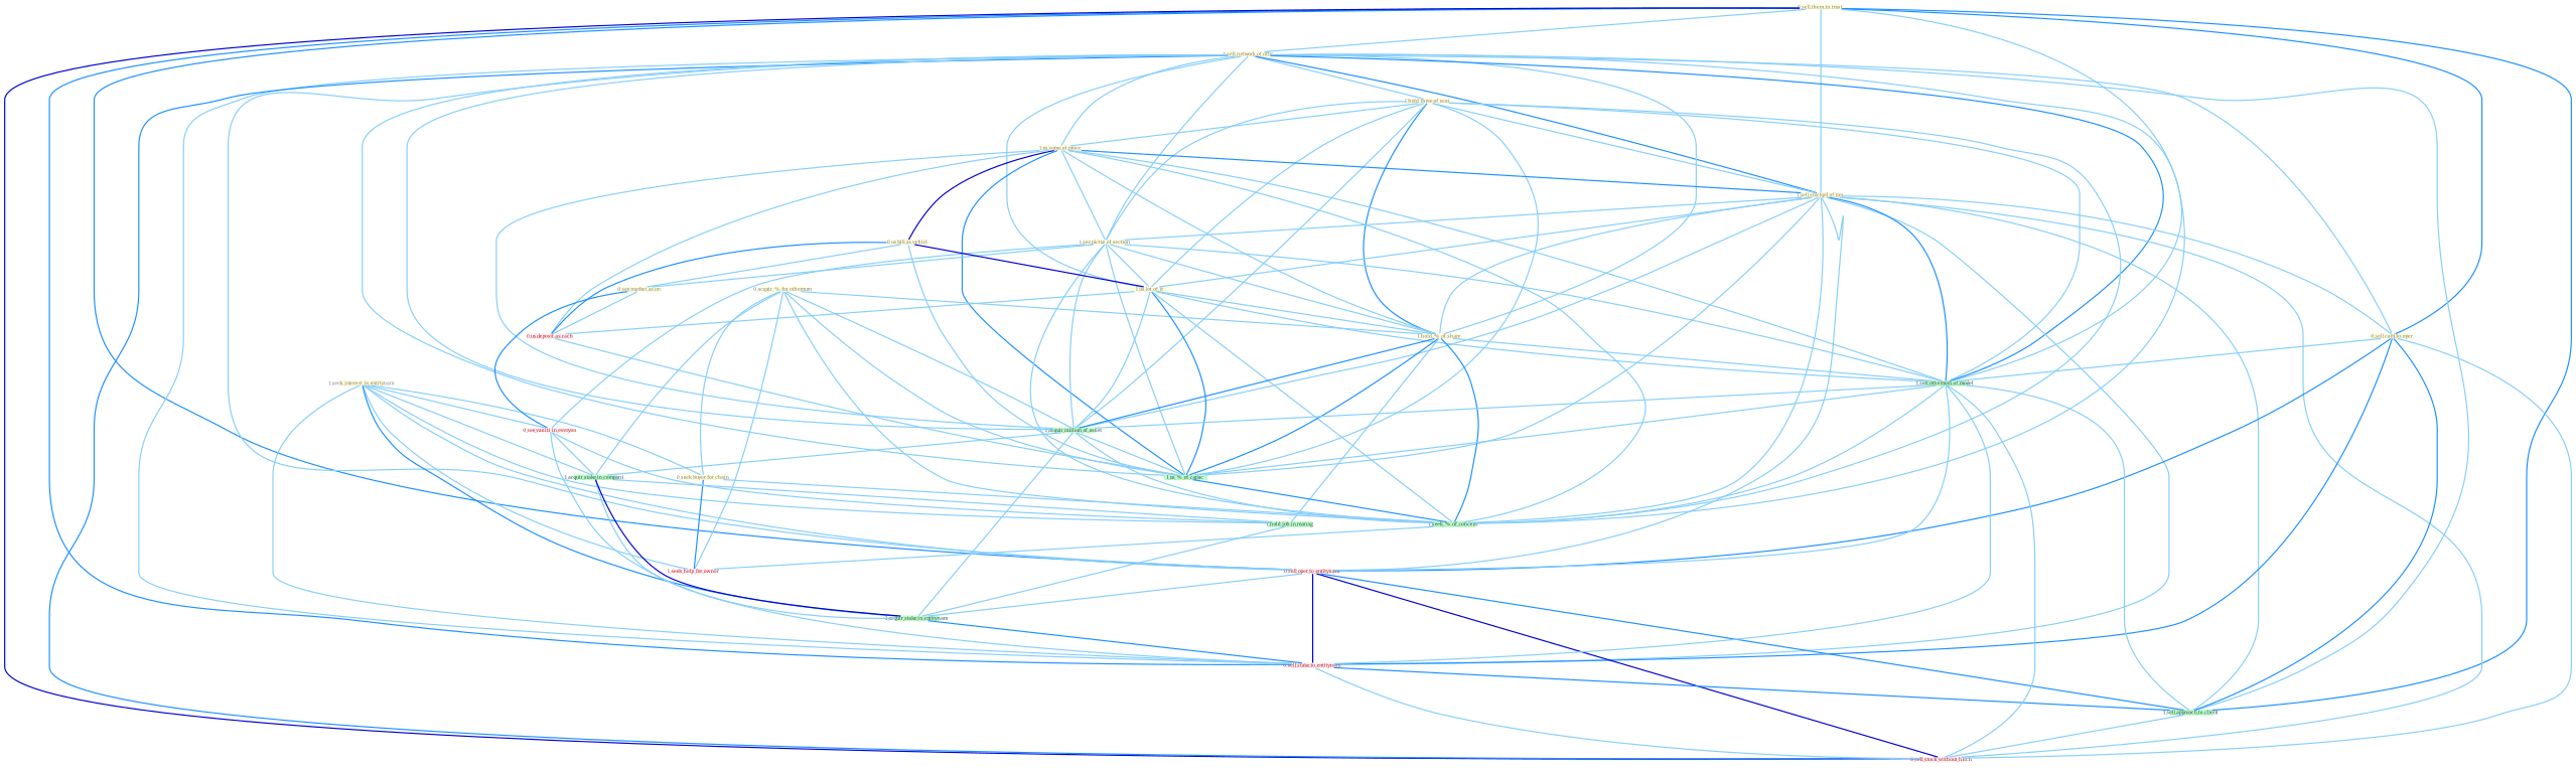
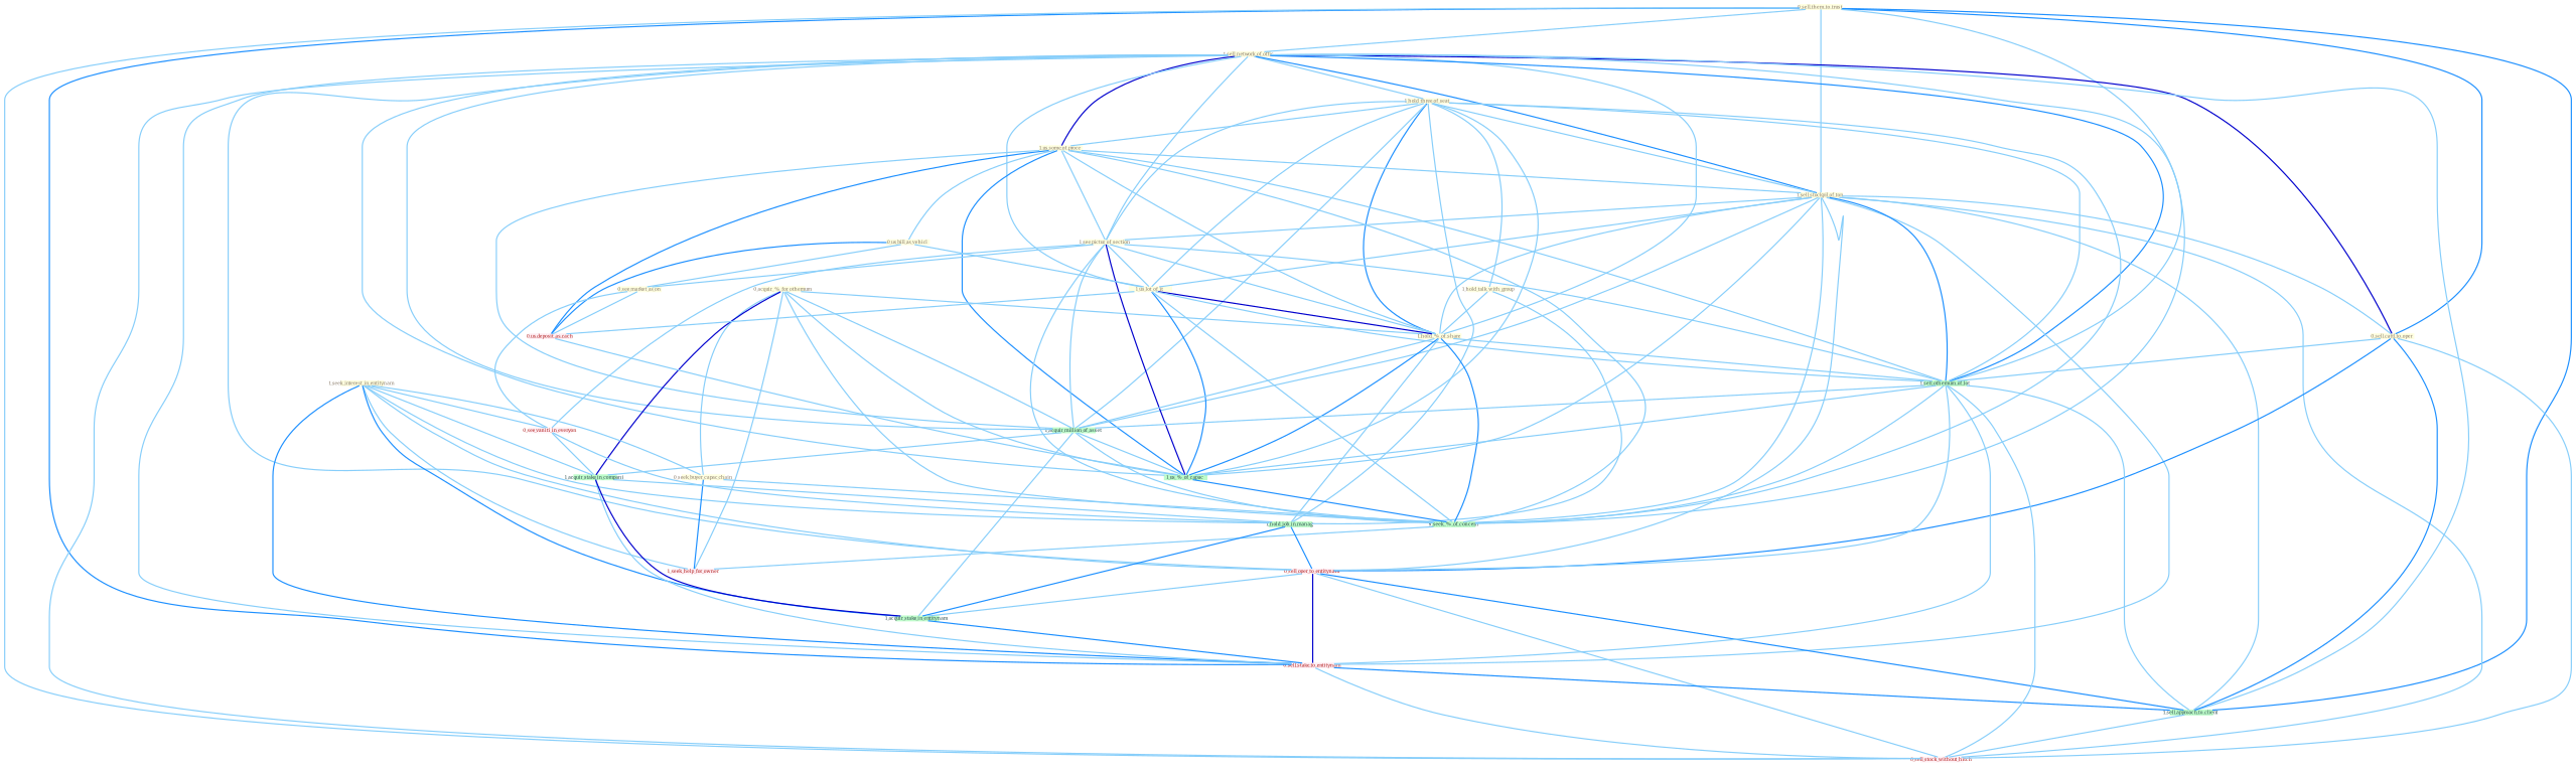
  graph {
    fontname=Merriweather
    node [color="#ffffe0" fixedsize=true fontcolor="#8b7d6b" fontname=Merriweather fontsize=4 shape=polygon style=filled]
    edge [color="#87cefa" fontname=Merriweather w=1]
    "0_sell_them_to_trust " [height=.06 width=.5]
    "1_sell_network_of_offic " [height=.06 width=.5]
    "1_hold_three_of_seat " [height=.06 width=.5]
    "1_us_some_of_proce " [height=.06 width=.5]
    "0_acquir_%_for_othernum " [height=.06 width=.5]
    "1_seek_interest_in_entitynam " [height=.06 width=.5]
    "1_sell_stockpil_of_ton " [height=.06 width=.5]
    "1_see_pictur_of_section " [height=.06 width=.5]
    "0_us_bill_as_vehicl " [height=.06 width=.5]
    "0_sell_cattl_to_oper " [height=.06 width=.5]
-   "0_seek_buyer_for_chain " [height=.06 width=.5]
+   "1_hold_talk_with_group " [height=.06 width=.5]
+   "0_seek_buyer_for_chain " [height=.06 width=.5 label="0_seek_buyer_capac_chain"]
    "1_us_lot_of_it " [height=.06 width=.5]
    "0_see_market_as_on " [height=.06 width=.5]
    "1_hold_%_of_share " [height=.06 width=.5]
    "0_sell_oper_to_entitynam " [color="#fff0f5" fontcolor="#b22222" height=.06 width=.5]
    "0_see_vaniti_in_everyon " [color="#fff0f5" fontcolor="#b22222" height=.06 width=.5]
    "0_us_deposit_as_cach " [color="#fff0f5" fontcolor="#b22222" height=.06 width=.5]
    "0_sell_stake_to_entitynam " [color="#fff0f5" fontcolor="#b22222" height=.06 width=.5]
    "0_sell_stock_without_hitch " [color="#fff0f5" fontcolor="#b22222" height=.06 width=.5]
    "1_seek_help_for_owner " [color="#fff0f5" fontcolor="#b22222" height=.06 width=.5]
-   "1_sell_othernum_of_model " [color="#BDFCC9" fontcolor="#2f4f4f" height=.06 width=.5]
+   "1_sell_othernum_of_model " [color="#BDFCC9" fontcolor="#2f4f4f" height=.06 width=.5 label="1_sell_othernum_of_lot"]
    "1_sell_approach_to_client " [color="#BDFCC9" fontcolor="#2f4f4f" height=.06 width=.5]
    "1_acquir_million_of_asset " [color="#BDFCC9" fontcolor="#2f4f4f" height=.06 width=.5]
    "1_us_%_of_capac " [color="#BDFCC9" fontcolor="#2f4f4f" height=.06 width=.5]
-   "1_seek_%_of_concern " [color="#BDFCC9" fontcolor="#2f4f4f" height=.06 width=.5]
+   "1_seek_%_of_concern " [color="#BDFCC9" fontcolor="#2f4f4f" height=.06 width=.5 label="8_seek_%_of_concern"]
    "1_hold_job_in_manag " [color="#BDFCC9" fontcolor="#2f4f4f" height=.06 width=.5]
    "1_acquir_stake_in_compani " [color="#BDFCC9" fontcolor="#2f4f4f" height=.06 width=.5]
    "1_acquir_stake_in_entitynam " [color="#BDFCC9" fontcolor="#2f4f4f" height=.06 width=.5]
    subgraph sub_1 {
      "0_sell_them_to_trust "
      "1_sell_network_of_offic "
      "1_hold_three_of_seat "
      "1_us_some_of_proce "
      "0_acquir_%_for_othernum "
      "1_seek_interest_in_entitynam "
      "1_sell_stockpil_of_ton "
      "1_see_pictur_of_section "
      "0_us_bill_as_vehicl "
      "0_sell_cattl_to_oper "
+     "1_hold_talk_with_group "
      "0_seek_buyer_for_chain "
      "1_us_lot_of_it "
      "0_see_market_as_on "
      "1_hold_%_of_share "
    }
    subgraph sub_2 {
      "0_sell_oper_to_entitynam "
      "0_see_vaniti_in_everyon "
      "0_us_deposit_as_cach "
      "0_sell_stake_to_entitynam "
      "0_sell_stock_without_hitch "
      "1_seek_help_for_owner "
    }
    "0_sell_them_to_trust " -- "1_sell_network_of_offic "
    "0_sell_them_to_trust " -- "1_sell_stockpil_of_ton "
    "0_sell_them_to_trust " -- "0_sell_cattl_to_oper " [color="#1e90ff" w=2]
-   "0_sell_them_to_trust " -- "0_sell_oper_to_entitynam " [color="#1e90ff" w=2]
+   "1_hold_job_in_manag " -- "0_sell_oper_to_entitynam " [color="#1e90ff" w=2]
    "0_sell_them_to_trust " -- "0_sell_stake_to_entitynam " [color="#1e90ff" w=2]
-   "0_sell_them_to_trust " -- "0_sell_stock_without_hitch " [color="#0000cd"]
+   "0_sell_them_to_trust " -- "0_sell_stock_without_hitch "
    "0_sell_them_to_trust " -- "1_sell_othernum_of_model "
    "0_sell_them_to_trust " -- "1_sell_approach_to_client " [color="#1e90ff" w=2]
    "1_sell_network_of_offic " -- "1_hold_three_of_seat "
-   "1_sell_network_of_offic " -- "1_us_some_of_proce "
+   "1_sell_network_of_offic " -- "1_us_some_of_proce " [color="#0000cd"]
    "1_sell_network_of_offic " -- "1_sell_stockpil_of_ton " [color="#1e90ff" w=2]
    "1_sell_network_of_offic " -- "1_see_pictur_of_section "
-   "1_sell_network_of_offic " -- "0_sell_cattl_to_oper "
+   "1_sell_network_of_offic " -- "0_sell_cattl_to_oper " [color="#0000cd"]
    "1_sell_network_of_offic " -- "1_us_lot_of_it "
    "1_sell_network_of_offic " -- "1_hold_%_of_share "
    "1_sell_network_of_offic " -- "0_sell_oper_to_entitynam "
    "1_sell_network_of_offic " -- "0_sell_stake_to_entitynam "
-   "1_sell_network_of_offic " -- "0_sell_stock_without_hitch " [color="#1e90ff"]
+   "1_sell_network_of_offic " -- "0_sell_stock_without_hitch "
    "1_sell_network_of_offic " -- "1_sell_othernum_of_model " [color="#1e90ff" w=2]
    "1_sell_network_of_offic " -- "1_sell_approach_to_client "
    "1_sell_network_of_offic " -- "1_acquir_million_of_asset "
    "1_sell_network_of_offic " -- "1_us_%_of_capac "
    "1_sell_network_of_offic " -- "1_seek_%_of_concern "
    "1_hold_three_of_seat " -- "1_us_some_of_proce "
    "1_hold_three_of_seat " -- "1_sell_stockpil_of_ton "
    "1_hold_three_of_seat " -- "1_see_pictur_of_section "
+   "1_hold_three_of_seat " -- "1_hold_talk_with_group "
    "1_hold_three_of_seat " -- "1_us_lot_of_it "
    "1_hold_three_of_seat " -- "1_hold_%_of_share " [color="#1e90ff" w=2]
    "1_hold_three_of_seat " -- "1_sell_othernum_of_model "
    "1_hold_three_of_seat " -- "1_acquir_million_of_asset "
    "1_hold_three_of_seat " -- "1_us_%_of_capac "
    "1_hold_three_of_seat " -- "1_seek_%_of_concern "
-   "1_us_some_of_proce " -- "1_sell_stockpil_of_ton " [color="#1e90ff"]
+   "1_hold_three_of_seat " -- "1_hold_job_in_manag "
+   "1_us_some_of_proce " -- "1_sell_stockpil_of_ton "
    "1_us_some_of_proce " -- "1_see_pictur_of_section "
-   "1_us_some_of_proce " -- "0_us_bill_as_vehicl " [color="#0000cd"]
+   "1_us_some_of_proce " -- "0_us_bill_as_vehicl "
    "1_us_some_of_proce " -- "1_hold_%_of_share "
-   "1_us_some_of_proce " -- "0_us_deposit_as_cach "
+   "1_us_some_of_proce " -- "0_us_deposit_as_cach " [color="#1e90ff"]
    "1_us_some_of_proce " -- "1_sell_othernum_of_model "
    "1_us_some_of_proce " -- "1_acquir_million_of_asset "
    "1_us_some_of_proce " -- "1_us_%_of_capac " [color="#1e90ff" w=2]
    "1_us_some_of_proce " -- "1_seek_%_of_concern "
    "0_acquir_%_for_othernum " -- "0_seek_buyer_for_chain "
    "0_acquir_%_for_othernum " -- "1_hold_%_of_share "
    "0_acquir_%_for_othernum " -- "1_seek_help_for_owner "
    "0_acquir_%_for_othernum " -- "1_acquir_million_of_asset "
    "0_acquir_%_for_othernum " -- "1_us_%_of_capac "
    "0_acquir_%_for_othernum " -- "1_seek_%_of_concern "
-   "0_acquir_%_for_othernum " -- "1_acquir_stake_in_compani "
+   "0_acquir_%_for_othernum " -- "1_acquir_stake_in_compani " [color="#0000cd"]
    "1_seek_interest_in_entitynam " -- "0_seek_buyer_for_chain "
    "1_seek_interest_in_entitynam " -- "0_sell_oper_to_entitynam "
    "1_seek_interest_in_entitynam " -- "0_see_vaniti_in_everyon "
-   "1_seek_interest_in_entitynam " -- "0_sell_stake_to_entitynam "
+   "1_seek_interest_in_entitynam " -- "0_sell_stake_to_entitynam " [color="#1e90ff"]
    "1_seek_interest_in_entitynam " -- "1_seek_help_for_owner "
    "1_seek_interest_in_entitynam " -- "1_hold_job_in_manag "
    "1_seek_interest_in_entitynam " -- "1_acquir_stake_in_compani "
    "1_seek_interest_in_entitynam " -- "1_acquir_stake_in_entitynam " [color="#1e90ff" w=2]
    "1_sell_stockpil_of_ton " -- "1_see_pictur_of_section "
    "1_sell_stockpil_of_ton " -- "0_sell_cattl_to_oper "
    "1_sell_stockpil_of_ton " -- "1_us_lot_of_it "
    "1_sell_stockpil_of_ton " -- "1_hold_%_of_share "
    "1_sell_stockpil_of_ton " -- "0_sell_oper_to_entitynam "
    "1_sell_stockpil_of_ton " -- "0_sell_stake_to_entitynam "
    "1_sell_stockpil_of_ton " -- "0_sell_stock_without_hitch "
    "1_sell_stockpil_of_ton " -- "1_sell_othernum_of_model " [color="#1e90ff" w=2]
    "1_sell_stockpil_of_ton " -- "1_sell_approach_to_client "
    "1_sell_stockpil_of_ton " -- "1_acquir_million_of_asset "
    "1_sell_stockpil_of_ton " -- "1_us_%_of_capac "
    "1_sell_stockpil_of_ton " -- "1_seek_%_of_concern "
    "1_see_pictur_of_section " -- "1_us_lot_of_it "
    "1_see_pictur_of_section " -- "0_see_market_as_on "
    "1_see_pictur_of_section " -- "1_hold_%_of_share "
    "1_see_pictur_of_section " -- "0_see_vaniti_in_everyon "
    "1_see_pictur_of_section " -- "1_sell_othernum_of_model "
    "1_see_pictur_of_section " -- "1_acquir_million_of_asset "
-   "1_see_pictur_of_section " -- "1_us_%_of_capac "
+   "1_see_pictur_of_section " -- "1_us_%_of_capac " [color="#0000cd"]
    "1_see_pictur_of_section " -- "1_seek_%_of_concern "
-   "0_us_bill_as_vehicl " -- "1_us_lot_of_it " [color="#0000cd"]
+   "0_us_bill_as_vehicl " -- "1_us_lot_of_it "
    "0_us_bill_as_vehicl " -- "0_see_market_as_on "
    "0_us_bill_as_vehicl " -- "0_us_deposit_as_cach " [color="#1e90ff" w=2]
-   "0_us_bill_as_vehicl " -- "1_us_%_of_capac "
    "0_sell_cattl_to_oper " -- "0_sell_oper_to_entitynam " [color="#1e90ff" w=2]
-   "0_sell_cattl_to_oper " -- "0_sell_stake_to_entitynam " [color="#1e90ff" w=2]
    "0_sell_cattl_to_oper " -- "0_sell_stock_without_hitch "
    "0_sell_cattl_to_oper " -- "1_sell_othernum_of_model "
    "0_sell_cattl_to_oper " -- "1_sell_approach_to_client " [color="#1e90ff" w=2]
+   "1_hold_talk_with_group " -- "1_hold_%_of_share "
+   "1_hold_talk_with_group " -- "1_hold_job_in_manag "
    "0_seek_buyer_for_chain " -- "1_seek_help_for_owner " [color="#1e90ff" w=2]
    "0_seek_buyer_for_chain " -- "1_seek_%_of_concern "
-   "1_us_lot_of_it " -- "1_hold_%_of_share "
+   "1_us_lot_of_it " -- "1_hold_%_of_share " [color="#0000cd"]
    "1_us_lot_of_it " -- "0_us_deposit_as_cach "
    "1_us_lot_of_it " -- "1_sell_othernum_of_model "
-   "1_us_lot_of_it " -- "1_acquir_million_of_asset "
    "1_us_lot_of_it " -- "1_us_%_of_capac " [color="#1e90ff" w=2]
    "1_us_lot_of_it " -- "1_seek_%_of_concern "
-   "0_see_market_as_on " -- "0_see_vaniti_in_everyon " [color="#1e90ff"]
+   "0_see_market_as_on " -- "0_see_vaniti_in_everyon "
    "0_see_market_as_on " -- "0_us_deposit_as_cach "
    "1_hold_%_of_share " -- "1_sell_othernum_of_model "
-   "1_hold_%_of_share " -- "1_acquir_million_of_asset " [color="#1e90ff"]
+   "1_hold_%_of_share " -- "1_acquir_million_of_asset "
    "1_hold_%_of_share " -- "1_us_%_of_capac " [color="#1e90ff" w=2]
    "1_hold_%_of_share " -- "1_seek_%_of_concern " [color="#1e90ff" w=2]
    "1_hold_%_of_share " -- "1_hold_job_in_manag "
    "0_sell_oper_to_entitynam " -- "0_sell_stake_to_entitynam " [color="#0000cd" w=3]
-   "0_sell_oper_to_entitynam " -- "0_sell_stock_without_hitch " [color="#0000cd"]
+   "0_sell_oper_to_entitynam " -- "0_sell_stock_without_hitch "
    "0_sell_oper_to_entitynam " -- "1_sell_othernum_of_model "
    "0_sell_oper_to_entitynam " -- "1_sell_approach_to_client " [color="#1e90ff" w=2]
    "0_sell_oper_to_entitynam " -- "1_acquir_stake_in_entitynam "
    "0_see_vaniti_in_everyon " -- "1_hold_job_in_manag "
    "0_see_vaniti_in_everyon " -- "1_acquir_stake_in_compani "
-   "0_see_vaniti_in_everyon " -- "1_acquir_stake_in_entitynam "
    "0_us_deposit_as_cach " -- "1_us_%_of_capac "
    "0_sell_stake_to_entitynam " -- "0_sell_stock_without_hitch "
    "0_sell_stake_to_entitynam " -- "1_sell_approach_to_client " [color="#1e90ff" w=2]
    "1_sell_othernum_of_model " -- "0_sell_stake_to_entitynam "
    "1_sell_othernum_of_model " -- "0_sell_stock_without_hitch "
    "1_sell_othernum_of_model " -- "1_sell_approach_to_client "
    "1_sell_othernum_of_model " -- "1_acquir_million_of_asset "
    "1_sell_othernum_of_model " -- "1_us_%_of_capac "
    "1_sell_othernum_of_model " -- "1_seek_%_of_concern "
    "1_sell_approach_to_client " -- "0_sell_stock_without_hitch "
    "1_acquir_million_of_asset " -- "1_us_%_of_capac "
    "1_acquir_million_of_asset " -- "1_seek_%_of_concern "
    "1_acquir_million_of_asset " -- "1_acquir_stake_in_compani "
    "1_acquir_million_of_asset " -- "1_acquir_stake_in_entitynam "
    "1_us_%_of_capac " -- "1_seek_%_of_concern " [color="#1e90ff" w=2]
    "1_seek_%_of_concern " -- "1_seek_help_for_owner "
    "1_acquir_stake_in_compani " -- "0_sell_stake_to_entitynam "
    "1_acquir_stake_in_compani " -- "1_hold_job_in_manag "
    "1_acquir_stake_in_entitynam " -- "0_sell_stake_to_entitynam " [color="#1e90ff" w=2]
-   "1_acquir_stake_in_entitynam " -- "1_hold_job_in_manag "
+   "1_acquir_stake_in_entitynam " -- "1_hold_job_in_manag " [color="#1e90ff"]
    "1_acquir_stake_in_entitynam " -- "1_acquir_stake_in_compani " [color="#0000cd" w=3]
  }
